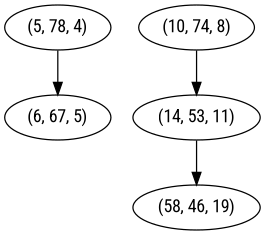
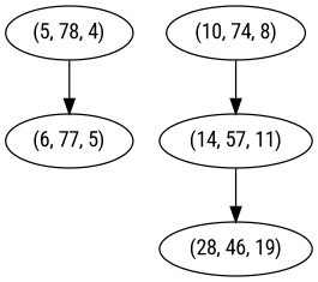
  digraph {
    fontname="Roboto Condensed"
    node [fontname="Roboto Condensed"]
    edge [fontname="Roboto Condensed"]
    n1 [label="(5, 78, 4)"]
-   "(6, 77, 5)" [label="(6, 67, 5)"]
+   "(6, 77, 5)"
    "(10, 74, 8)"
-   "(14, 57, 11)" [label="(14, 53, 11)"]
-   "(28, 46, 19)" [label="(58, 46, 19)"]
+   "(14, 57, 11)"
+   "(28, 46, 19)"
    n1 -> "(6, 77, 5)"
    "(10, 74, 8)" -> "(14, 57, 11)"
    "(14, 57, 11)" -> "(28, 46, 19)"
  }
